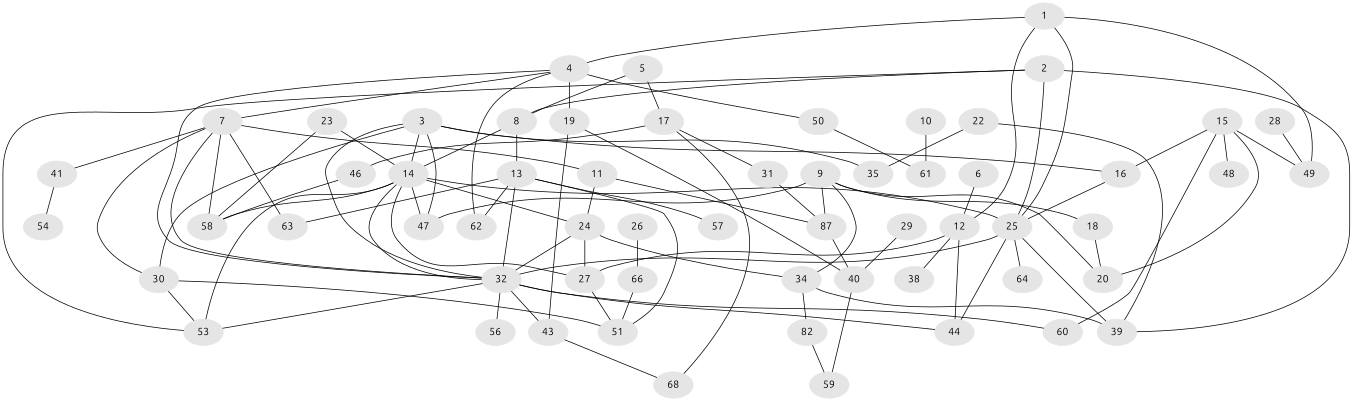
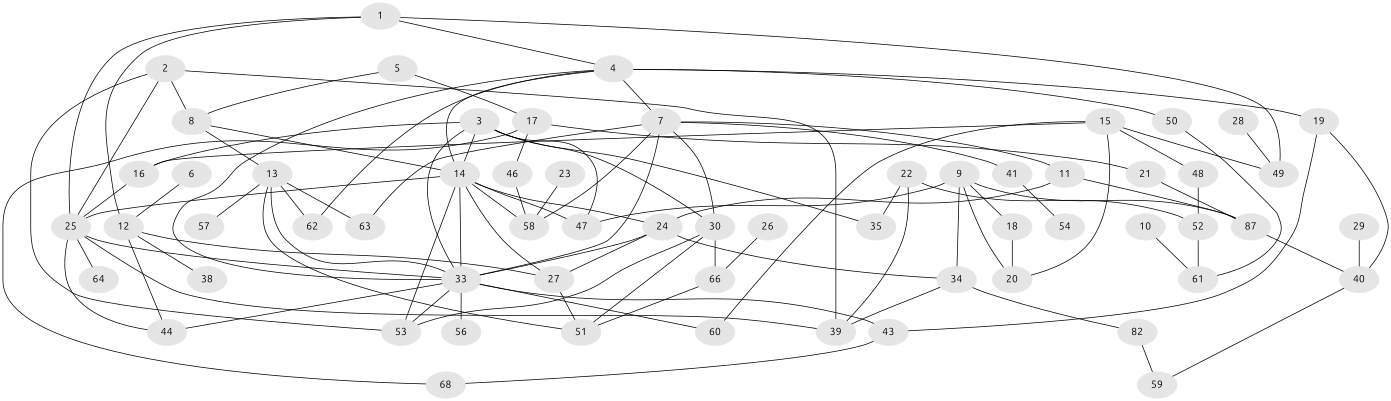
  graph {
    fontname=Ubuntu
    node [color=gray90 fontname=Ubuntu style=filled]
    edge [fontname=Ubuntu weight=1.0]
    1
    4
    12
    25
    49
    14
-   32
+   32 [label=33]
    7
    19
    50
    62
    27
    38
    44
    39
    64
    2
    8
    53
    13
    3
    16
    30
    35
    47
    58
    24
    51
    n29 [label=66]
    60
    43
    56
    11
    41
    n35 [label=63]
    40
    61
    5
    17
-   31
+   31 [label=21]
    46
    68
    6
    n44 [label=87]
    54
    57
    9
    18
    20
    34
    n51 [label=82]
    10
    15
    48
+   52
    59
    22
    23
    26
    28
    29
    1 -- 4
    1 -- 12
    1 -- 25
    1 -- 49
-   23 -- 14
+   4 -- 14
    4 -- 32
    4 -- 7
    4 -- 19 [weight=2.0]
    4 -- 50
    4 -- 62
    12 -- 27
    12 -- 38
    12 -- 44
    25 -- 32
    25 -- 44
    25 -- 39
    25 -- 64
    14 -- 25
    14 -- 32
    14 -- 27
    14 -- 53
    14 -- 47
    14 -- 58
    14 -- 24
    32 -- 44
    32 -- 53
    32 -- 60
    32 -- 43
    32 -- 56
    7 -- 32
    7 -- 30
    7 -- 58
    7 -- 11
    7 -- 41
    7 -- n35
    19 -- 43
    19 -- 40
    50 -- 61
    27 -- 51
    2 -- 25
    2 -- 39
    2 -- 8
    2 -- 53
    8 -- 14
    8 -- 13
    13 -- 32
    13 -- 62
    13 -- 51
    13 -- n35
    13 -- 57
    3 -- 14
    3 -- 32
    3 -- 16
    3 -- 30
    3 -- 35
    3 -- 47
    16 -- 25
    30 -- 53
    30 -- 51
+   30 -- n29
    24 -- 32
    24 -- 27
    24 -- 34
    n29 -- 51
    43 -- 68
    11 -- 24
    11 -- n44
    41 -- 54
    40 -- 59
    5 -- 8
    5 -- 17
    17 -- 31
    17 -- 46
    17 -- 68
    31 -- n44
    46 -- 58
    6 -- 12
    n44 -- 40
    9 -- 47
    9 -- n44
    9 -- 18
    9 -- 20
    9 -- 34
    18 -- 20
    34 -- 39
    34 -- n51
    n51 -- 59
    10 -- 61
    15 -- 49
    15 -- 16
    15 -- 60
    15 -- 20
    15 -- 48
+   48 -- 52
+   52 -- 61
    22 -- 39
    22 -- 35
+   22 -- 52
    23 -- 58
    26 -- n29
    28 -- 49
    29 -- 40
  }
